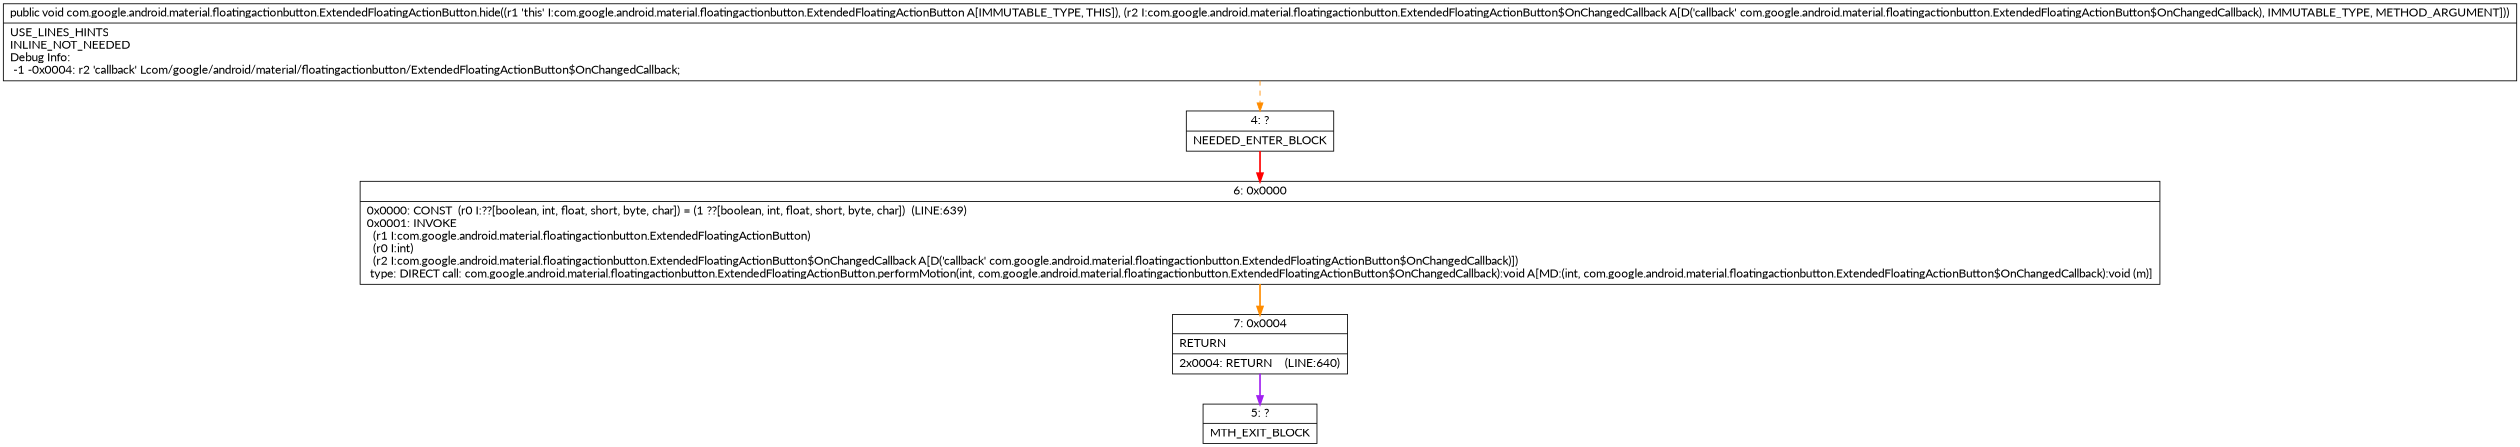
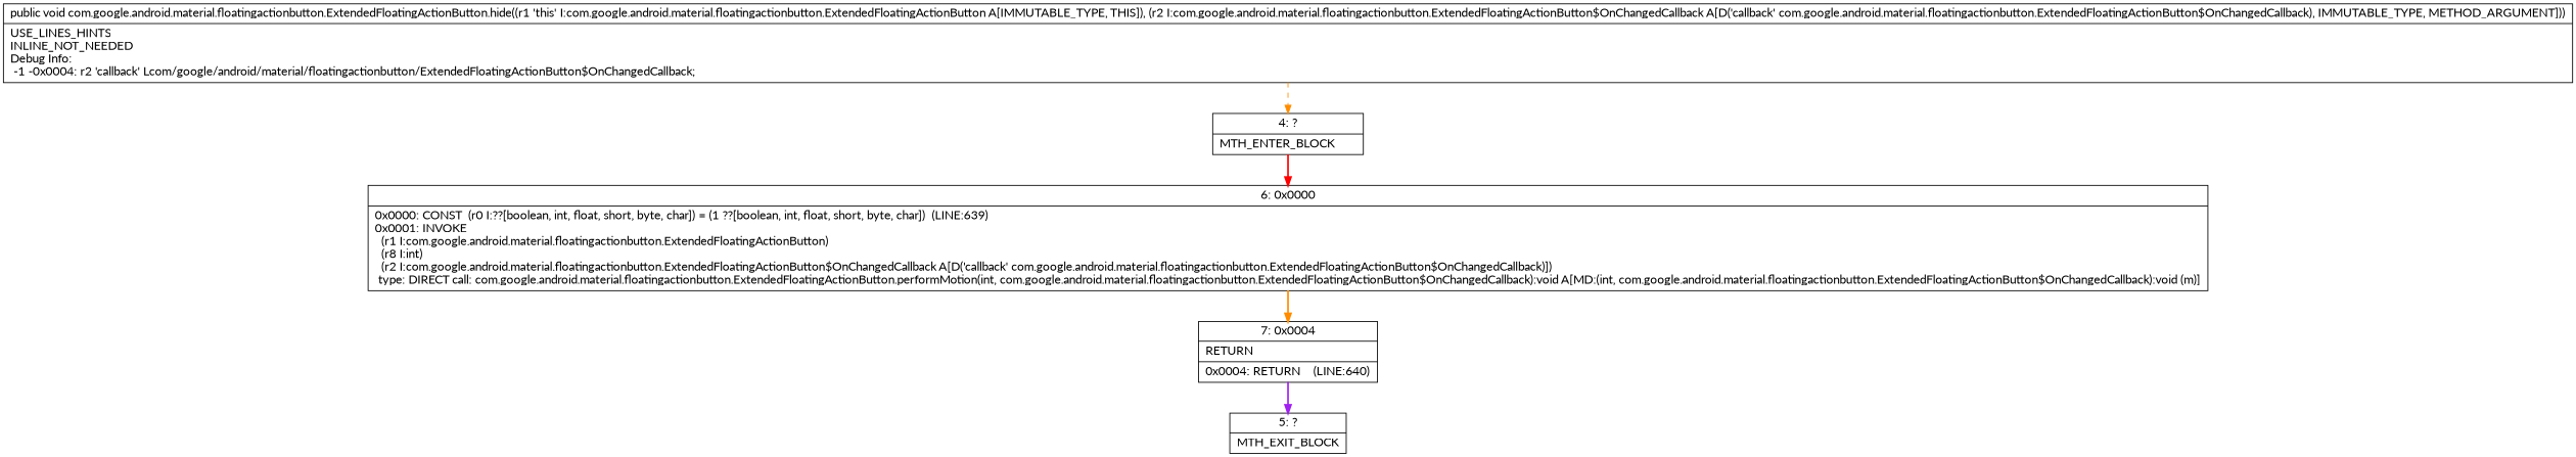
  digraph {
    fontname=Lato
    node [fontname=Lato shape=record]
    edge [color=darkorange fontname=Lato style=bold]
-   n1 [label="{4\:\ ?|NEEDED_ENTER_BLOCK\l}"]
-   n2 [label="{6\:\ 0x0000|0x0000: CONST  (r0 I:??[boolean, int, float, short, byte, char]) = (1 ??[boolean, int, float, short, byte, char])  (LINE:639)\l0x0001: INVOKE  \l  (r1 I:com.google.android.material.floatingactionbutton.ExtendedFloatingActionButton)\l  (r0 I:int)\l  (r2 I:com.google.android.material.floatingactionbutton.ExtendedFloatingActionButton$OnChangedCallback A[D('callback' com.google.android.material.floatingactionbutton.ExtendedFloatingActionButton$OnChangedCallback)])\l type: DIRECT call: com.google.android.material.floatingactionbutton.ExtendedFloatingActionButton.performMotion(int, com.google.android.material.floatingactionbutton.ExtendedFloatingActionButton$OnChangedCallback):void A[MD:(int, com.google.android.material.floatingactionbutton.ExtendedFloatingActionButton$OnChangedCallback):void (m)]\l}"]
-   n3 [label="{7\:\ 0x0004|RETURN\l|2x0004: RETURN    (LINE:640)\l}"]
+   n1 [label="{4\:\ ?|MTH_ENTER_BLOCK\l}"]
+   n2 [label="{6\:\ 0x0000|0x0000: CONST  (r0 I:??[boolean, int, float, short, byte, char]) = (1 ??[boolean, int, float, short, byte, char])  (LINE:639)\l0x0001: INVOKE  \l  (r1 I:com.google.android.material.floatingactionbutton.ExtendedFloatingActionButton)\l  (r8 I:int)\l  (r2 I:com.google.android.material.floatingactionbutton.ExtendedFloatingActionButton$OnChangedCallback A[D('callback' com.google.android.material.floatingactionbutton.ExtendedFloatingActionButton$OnChangedCallback)])\l type: DIRECT call: com.google.android.material.floatingactionbutton.ExtendedFloatingActionButton.performMotion(int, com.google.android.material.floatingactionbutton.ExtendedFloatingActionButton$OnChangedCallback):void A[MD:(int, com.google.android.material.floatingactionbutton.ExtendedFloatingActionButton$OnChangedCallback):void (m)]\l}"]
+   n3 [label="{7\:\ 0x0004|RETURN\l|0x0004: RETURN    (LINE:640)\l}"]
    n4 [label="{5\:\ ?|MTH_EXIT_BLOCK\l}"]
    n5 [label="{public void com.google.android.material.floatingactionbutton.ExtendedFloatingActionButton.hide((r1 'this' I:com.google.android.material.floatingactionbutton.ExtendedFloatingActionButton A[IMMUTABLE_TYPE, THIS]), (r2 I:com.google.android.material.floatingactionbutton.ExtendedFloatingActionButton$OnChangedCallback A[D('callback' com.google.android.material.floatingactionbutton.ExtendedFloatingActionButton$OnChangedCallback), IMMUTABLE_TYPE, METHOD_ARGUMENT]))  | USE_LINES_HINTS\lINLINE_NOT_NEEDED\lDebug Info:\l  \-1 \-0x0004: r2 'callback' Lcom\/google\/android\/material\/floatingactionbutton\/ExtendedFloatingActionButton$OnChangedCallback;\l}"]
    n1 -> n2 [color=red]
    n2 -> n3
    n3 -> n4 [color=purple]
    n5 -> n1 [style=dashed]
  }
